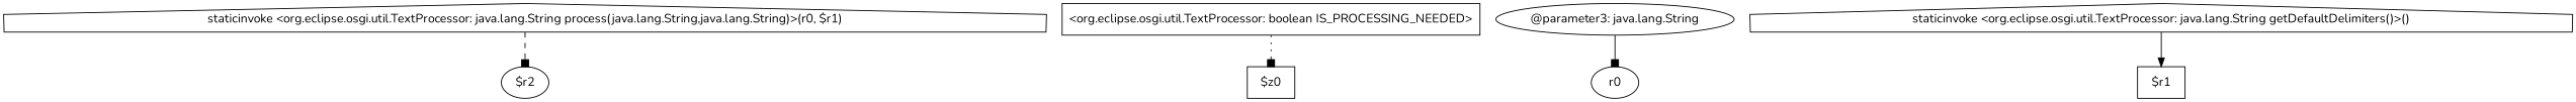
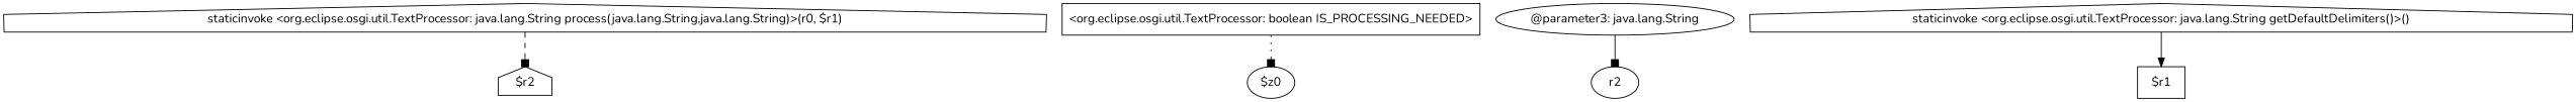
  digraph {
    fontname=Nunito
    node [fontname=Nunito shape=ellipse]
    edge [arrowhead=box fontname=Nunito style=solid]
    n1 [label="staticinvoke <org.eclipse.osgi.util.TextProcessor: java.lang.String process(java.lang.String,java.lang.String)>(r0, $r1)" shape=house]
-   n2 [label="$r2"]
+   n2 [label="$r2" shape=house]
    n3 [label="<org.eclipse.osgi.util.TextProcessor: boolean IS_PROCESSING_NEEDED>" shape=box]
-   n4 [label="$z0" shape=box]
+   n4 [label="$z0"]
    n5 [label="@parameter3: java.lang.String"]
-   n6 [label=r0]
+   n6 [label=r2]
    n7 [label="staticinvoke <org.eclipse.osgi.util.TextProcessor: java.lang.String getDefaultDelimiters()>()" shape=house]
    n8 [label="$r1" shape=box]
    n1 -> n2 [style=dashed]
    n3 -> n4 [style=dotted]
    n5 -> n6
    n7 -> n8 [arrowhead=normal]
  }
